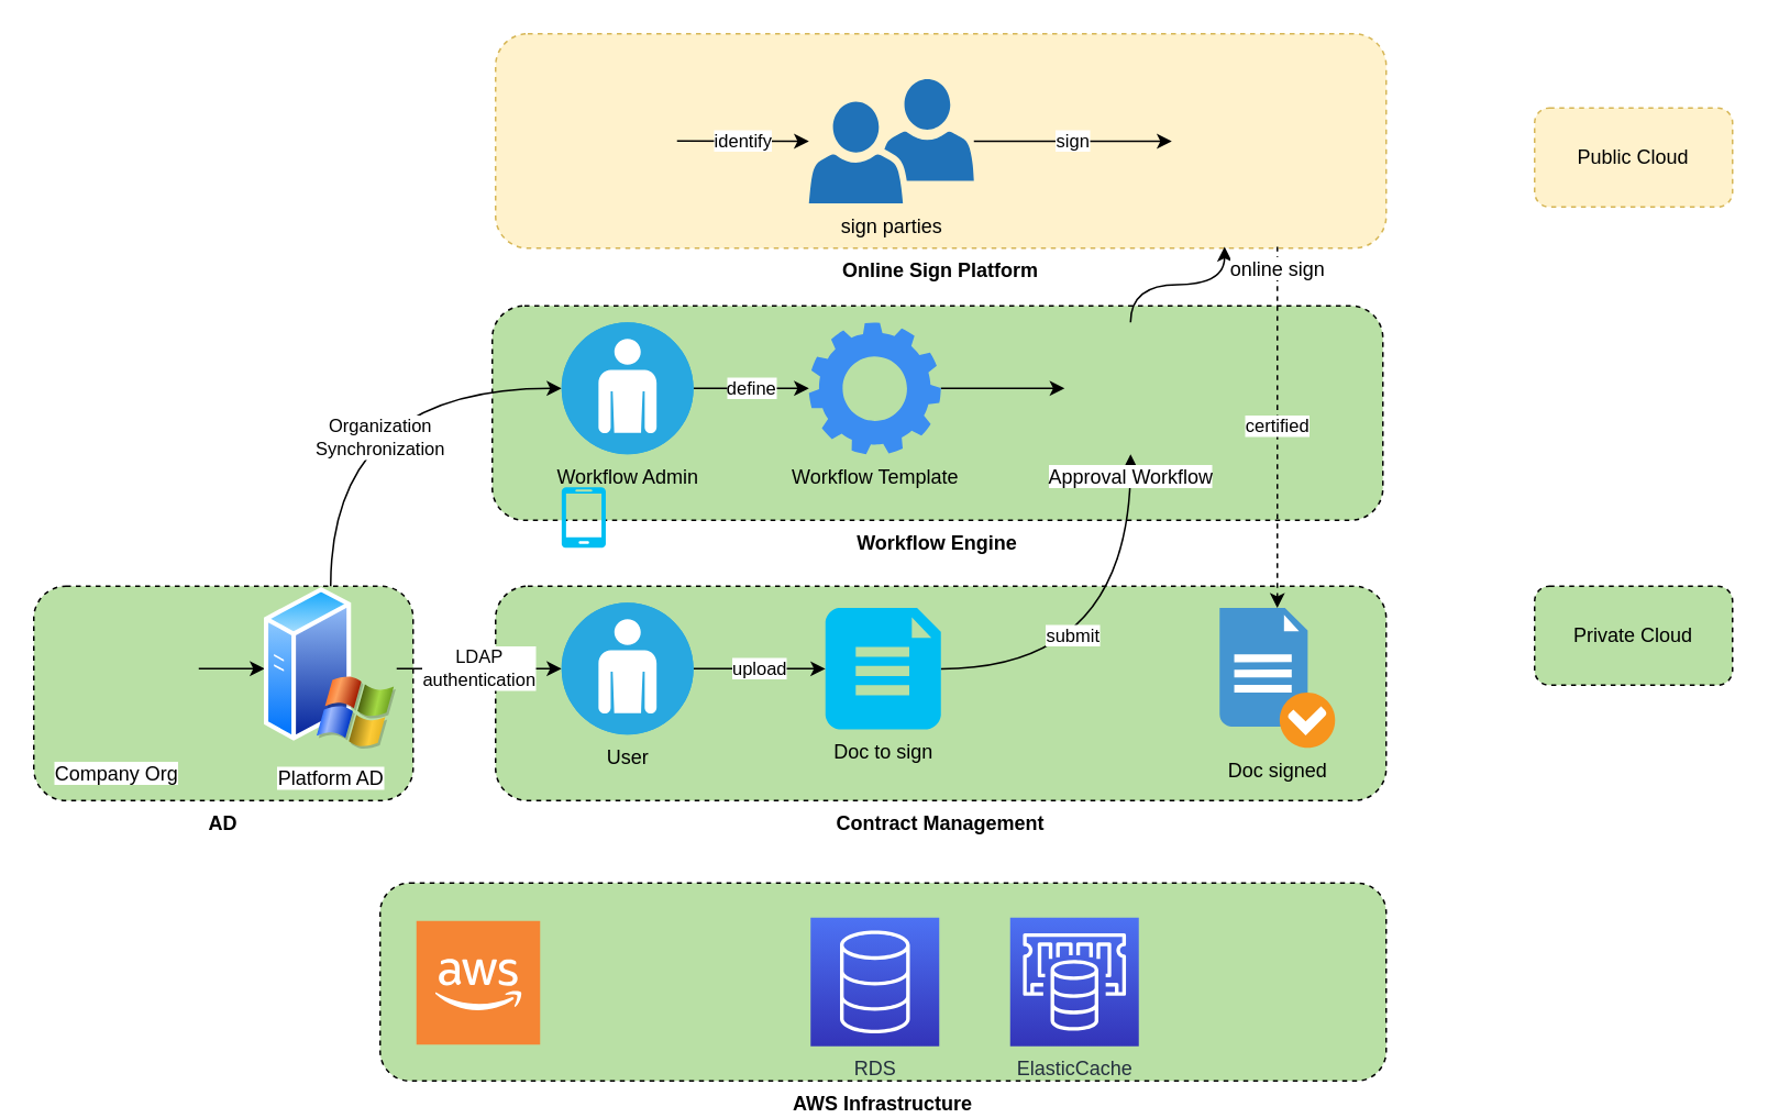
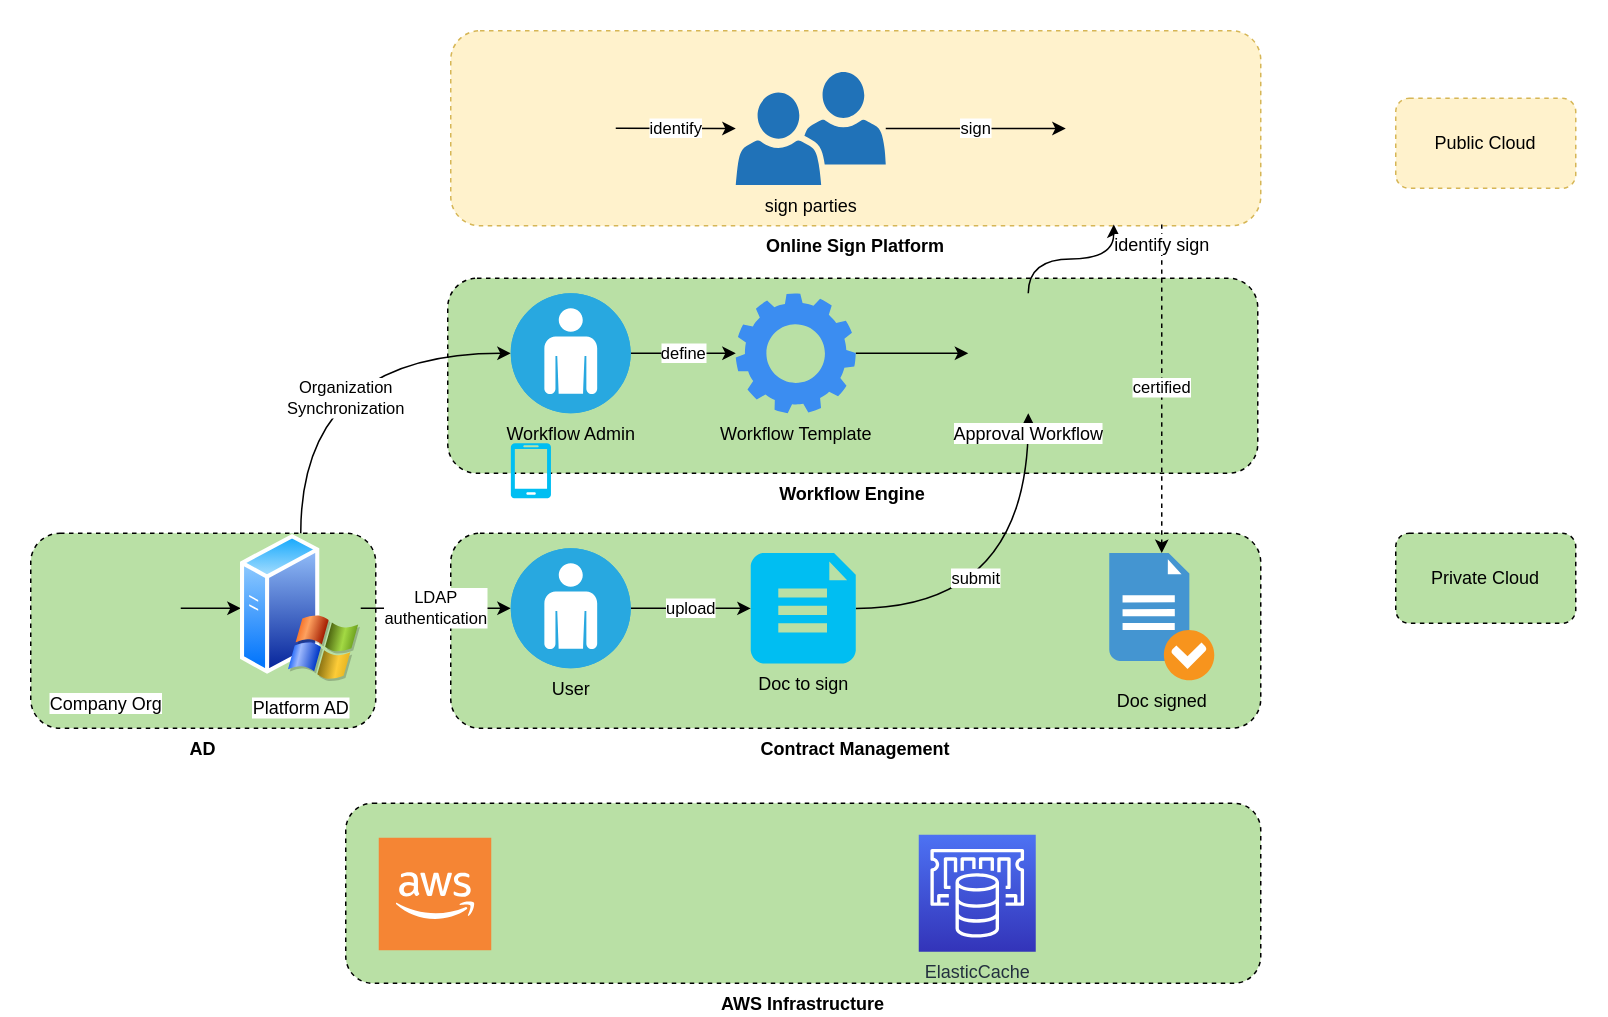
  <mxCell id="0" />
  <mxCell id="1" parent="0" />
  <mxCell id="2" value="&lt;b&gt;Online Sign Platform&lt;/b&gt;" style="rounded=1;whiteSpace=wrap;html=1;dashed=1;labelPosition=center;verticalLabelPosition=bottom;align=center;verticalAlign=top;fillColor=#fff2cc;strokeColor=#d6b656;" vertex="1" parent="1"><mxGeometry x="300" y="20" width="540" height="130" as="geometry" /></mxCell>
  <mxCell id="3" value="&lt;b&gt;Workflow Engine&lt;/b&gt;" style="rounded=1;whiteSpace=wrap;html=1;dashed=1;labelPosition=center;verticalLabelPosition=bottom;align=center;verticalAlign=top;fillColor=#B9E0A5;" vertex="1" parent="1"><mxGeometry x="298" y="185" width="540" height="130" as="geometry" /></mxCell>
  <mxCell id="4" value="&lt;b&gt;Contract Management&lt;/b&gt;" style="rounded=1;whiteSpace=wrap;html=1;dashed=1;labelPosition=center;verticalLabelPosition=bottom;align=center;verticalAlign=top;fillColor=#B9E0A5;" vertex="1" parent="1"><mxGeometry x="300" y="355" width="540" height="130" as="geometry" /></mxCell>
  <mxCell id="5" value="&lt;b&gt;AD&lt;/b&gt;" style="rounded=1;whiteSpace=wrap;html=1;dashed=1;labelPosition=center;verticalLabelPosition=bottom;align=center;verticalAlign=top;fillColor=#B9E0A5;" vertex="1" parent="1"><mxGeometry x="20" y="355" width="230" height="130" as="geometry" /></mxCell>
  <mxCell id="6" value="&lt;b&gt;AWS Infrastructure&lt;/b&gt;" style="rounded=1;whiteSpace=wrap;html=1;dashed=1;labelPosition=center;verticalLabelPosition=bottom;align=center;verticalAlign=top;fillColor=#B9E0A5;" vertex="1" parent="1"><mxGeometry x="230" y="535" width="610" height="120" as="geometry" /></mxCell>
  <mxCell id="7" style="edgeStyle=orthogonalEdgeStyle;rounded=0;orthogonalLoop=1;jettySize=auto;html=1;entryX=0;entryY=0.5;entryDx=0;entryDy=0;" edge="1" parent="1" source="8" target="11"><mxGeometry relative="1" as="geometry" /></mxCell>
  <mxCell id="8" value="Company Org" style="shape=image;html=1;verticalAlign=top;verticalLabelPosition=bottom;labelBackgroundColor=#ffffff;imageAspect=0;aspect=fixed;image=https://cdn3.iconfinder.com/data/icons/business-and-education-1/512/244_team_teamwork_organization_group_company-128.png" vertex="1" parent="1"><mxGeometry x="20" y="355" width="100" height="100" as="geometry" /></mxCell>
  <mxCell id="9" value="LDAP&lt;br&gt;authentication" style="edgeStyle=orthogonalEdgeStyle;curved=1;rounded=0;orthogonalLoop=1;jettySize=auto;html=1;entryX=0;entryY=0.5;entryDx=0;entryDy=0;entryPerimeter=0;" edge="1" parent="1" source="11" target="16"><mxGeometry relative="1" as="geometry" /></mxCell>
  <mxCell id="10" value="Organization&lt;br&gt;Synchronization" style="edgeStyle=orthogonalEdgeStyle;curved=1;rounded=0;orthogonalLoop=1;jettySize=auto;html=1;exitX=0.5;exitY=0;exitDx=0;exitDy=0;entryX=0;entryY=0.5;entryDx=0;entryDy=0;entryPerimeter=0;" edge="1" parent="1" source="11" target="31"><mxGeometry x="0.154" y="-30" relative="1" as="geometry"><mxPoint as="offset" /></mxGeometry></mxCell>
  <mxCell id="11" value="Platform AD" style="aspect=fixed;perimeter=ellipsePerimeter;html=1;align=center;shadow=0;dashed=0;spacingTop=3;image;image=img/lib/active_directory/windows_server_2.svg;" vertex="1" parent="1"><mxGeometry x="160" y="355" width="80" height="100" as="geometry" /></mxCell>
  <mxCell id="12" value="Doc signed" style="shadow=0;dashed=0;html=1;strokeColor=none;fillColor=#4495D1;labelPosition=center;verticalLabelPosition=bottom;verticalAlign=top;align=center;outlineConnect=0;shape=mxgraph.veeam.checked_doc;aspect=fixed;" vertex="1" parent="1"><mxGeometry x="739" y="368.16" width="70" height="84.89" as="geometry" /></mxCell>
  <mxCell id="13" value="submit" style="edgeStyle=orthogonalEdgeStyle;curved=1;rounded=0;orthogonalLoop=1;jettySize=auto;html=1;" edge="1" parent="1" source="14" target="18"><mxGeometry x="-0.347" y="20" relative="1" as="geometry"><mxPoint as="offset" /></mxGeometry></mxCell>
  <mxCell id="14" value="Doc to sign" style="verticalLabelPosition=bottom;html=1;verticalAlign=top;align=center;strokeColor=none;fillColor=#00BEF2;shape=mxgraph.azure.file_2;pointerEvents=1;aspect=fixed;" vertex="1" parent="1"><mxGeometry x="500" y="368.16" width="70" height="73.68" as="geometry" /></mxCell>
  <mxCell id="15" value="upload" style="edgeStyle=orthogonalEdgeStyle;curved=1;rounded=0;orthogonalLoop=1;jettySize=auto;html=1;" edge="1" parent="1" source="16" target="14"><mxGeometry relative="1" as="geometry" /></mxCell>
  <mxCell id="16" value="User" style="fillColor=#28A8E0;verticalLabelPosition=bottom;sketch=0;html=1;strokeColor=#ffffff;verticalAlign=top;align=center;points=[[0.145,0.145,0],[0.5,0,0],[0.855,0.145,0],[1,0.5,0],[0.855,0.855,0],[0.5,1,0],[0.145,0.855,0],[0,0.5,0]];pointerEvents=1;shape=mxgraph.cisco_safe.compositeIcon;bgIcon=ellipse;resIcon=mxgraph.cisco_safe.capability.user;aspect=fixed;" vertex="1" parent="1"><mxGeometry x="340" y="365" width="80" height="80" as="geometry" /></mxCell>
  <mxCell id="17" style="edgeStyle=orthogonalEdgeStyle;curved=1;rounded=0;orthogonalLoop=1;jettySize=auto;html=1;exitX=0.5;exitY=0;exitDx=0;exitDy=0;entryX=0.25;entryY=1;entryDx=0;entryDy=0;" edge="1" parent="1" source="18" target="20"><mxGeometry relative="1" as="geometry" /></mxCell>
  <mxCell id="18" value="Approval Workflow" style="shape=image;html=1;verticalAlign=top;verticalLabelPosition=bottom;labelBackgroundColor=#ffffff;imageAspect=0;aspect=fixed;image=https://cdn4.iconfinder.com/data/icons/web-ui-color/128/Checkmark-128.png" vertex="1" parent="1"><mxGeometry x="645" y="195" width="80" height="80" as="geometry" /></mxCell>
  <mxCell id="19" value="certified" style="edgeStyle=orthogonalEdgeStyle;curved=1;rounded=0;orthogonalLoop=1;jettySize=auto;html=1;dashed=1;" edge="1" parent="1" source="20" target="12"><mxGeometry relative="1" as="geometry"><mxPoint x="800" y="365" as="targetPoint" /></mxGeometry></mxCell>
- <mxCell id="20" value="online sign" style="shape=image;html=1;verticalAlign=top;verticalLabelPosition=bottom;labelBackgroundColor=#ffffff;imageAspect=0;aspect=fixed;image=https://cdn3.iconfinder.com/data/icons/lovely/PNG/128/Register.png" vertex="1" parent="1"><mxGeometry x="710" y="21.17" width="128" height="128" as="geometry" /></mxCell>
+ <mxCell id="20" value="identify sign" style="shape=image;html=1;verticalAlign=top;verticalLabelPosition=bottom;labelBackgroundColor=#ffffff;imageAspect=0;aspect=fixed;image=https://cdn3.iconfinder.com/data/icons/lovely/PNG/128/Register.png" vertex="1" parent="1"><mxGeometry x="710" y="21.17" width="128" height="128" as="geometry" /></mxCell>
  <mxCell id="21" value="" style="group" vertex="1" connectable="0" parent="1"><mxGeometry x="252" y="556" width="558" height="78" as="geometry" /></mxCell>
  <mxCell id="22" value="ElasticCache" style="sketch=0;points=[[0,0,0],[0.25,0,0],[0.5,0,0],[0.75,0,0],[1,0,0],[0,1,0],[0.25,1,0],[0.5,1,0],[0.75,1,0],[1,1,0],[0,0.25,0],[0,0.5,0],[0,0.75,0],[1,0.25,0],[1,0.5,0],[1,0.75,0]];outlineConnect=0;fontColor=#232F3E;gradientColor=#4D72F3;gradientDirection=north;fillColor=#3334B9;strokeColor=#ffffff;dashed=0;verticalLabelPosition=bottom;verticalAlign=top;align=center;html=1;fontSize=12;fontStyle=0;aspect=fixed;shape=mxgraph.aws4.resourceIcon;resIcon=mxgraph.aws4.elasticache;" vertex="1" parent="21"><mxGeometry x="360" width="78" height="78" as="geometry" /></mxCell>
- <mxCell id="23" value="RDS" style="sketch=0;points=[[0,0,0],[0.25,0,0],[0.5,0,0],[0.75,0,0],[1,0,0],[0,1,0],[0.25,1,0],[0.5,1,0],[0.75,1,0],[1,1,0],[0,0.25,0],[0,0.5,0],[0,0.75,0],[1,0.25,0],[1,0.5,0],[1,0.75,0]];outlineConnect=0;fontColor=#232F3E;gradientColor=#4D72F3;gradientDirection=north;fillColor=#3334B9;strokeColor=#ffffff;dashed=0;verticalLabelPosition=bottom;verticalAlign=top;align=center;html=1;fontSize=12;fontStyle=0;aspect=fixed;shape=mxgraph.aws4.resourceIcon;resIcon=mxgraph.aws4.database;" vertex="1" parent="21"><mxGeometry x="239" width="78" height="78" as="geometry" /></mxCell>
  <mxCell id="24" value="" style="outlineConnect=0;dashed=0;verticalLabelPosition=bottom;verticalAlign=top;align=center;html=1;shape=mxgraph.aws3.cloud_2;fillColor=#F58534;gradientColor=none;" vertex="1" parent="21"><mxGeometry y="2" width="75" height="75" as="geometry" /></mxCell>
  <mxCell id="25" value="" style="group" vertex="1" connectable="0" parent="1"><mxGeometry x="340" y="295" width="290" height="180" as="geometry" /></mxCell>
  <mxCell id="26" value="" style="verticalLabelPosition=bottom;html=1;verticalAlign=top;align=center;strokeColor=none;fillColor=#00BEF2;shape=mxgraph.azure.mobile;pointerEvents=1;" vertex="1" parent="25"><mxGeometry width="26.797" height="36.719" as="geometry" /></mxCell>
  <mxCell id="27" value="" style="shape=image;html=1;verticalAlign=top;verticalLabelPosition=bottom;labelBackgroundColor=#ffffff;imageAspect=0;aspect=fixed;image=https://cdn2.iconfinder.com/data/icons/whcompare-isometric-web-hosting-servers/50/web-browser-on-laptop-128.png" vertex="1" parent="25"><mxGeometry width="78.068" height="78.068" as="geometry" /></mxCell>
  <mxCell id="28" style="edgeStyle=orthogonalEdgeStyle;curved=1;rounded=0;orthogonalLoop=1;jettySize=auto;html=1;entryX=0;entryY=0.5;entryDx=0;entryDy=0;" edge="1" parent="1" source="29" target="18"><mxGeometry relative="1" as="geometry" /></mxCell>
  <mxCell id="29" value="Workflow Template" style="sketch=0;html=1;aspect=fixed;strokeColor=none;shadow=0;align=center;verticalAlign=top;fillColor=#3B8DF1;shape=mxgraph.gcp2.gear;labelPosition=center;verticalLabelPosition=bottom;" vertex="1" parent="1"><mxGeometry x="490" y="195" width="80" height="80" as="geometry" /></mxCell>
  <mxCell id="30" value="define" style="edgeStyle=orthogonalEdgeStyle;curved=1;rounded=0;orthogonalLoop=1;jettySize=auto;html=1;entryX=0;entryY=0.5;entryDx=0;entryDy=0;entryPerimeter=0;" edge="1" parent="1" source="31" target="29"><mxGeometry relative="1" as="geometry" /></mxCell>
  <mxCell id="31" value="Workflow Admin" style="fillColor=#28A8E0;verticalLabelPosition=bottom;sketch=0;html=1;strokeColor=#ffffff;verticalAlign=top;align=center;points=[[0.145,0.145,0],[0.5,0,0],[0.855,0.145,0],[1,0.5,0],[0.855,0.855,0],[0.5,1,0],[0.145,0.855,0],[0,0.5,0]];pointerEvents=1;shape=mxgraph.cisco_safe.compositeIcon;bgIcon=ellipse;resIcon=mxgraph.cisco_safe.capability.user;aspect=fixed;" vertex="1" parent="1"><mxGeometry x="340" y="195" width="80" height="80" as="geometry" /></mxCell>
  <mxCell id="32" value="sign" style="edgeStyle=orthogonalEdgeStyle;curved=1;rounded=0;orthogonalLoop=1;jettySize=auto;html=1;entryX=0;entryY=0.5;entryDx=0;entryDy=0;" edge="1" parent="1" source="33" target="20"><mxGeometry relative="1" as="geometry"><mxPoint x="630" y="135" as="sourcePoint" /></mxGeometry></mxCell>
  <mxCell id="33" value="sign parties" style="sketch=0;pointerEvents=1;shadow=0;dashed=0;html=1;strokeColor=none;fillColor=#505050;labelPosition=center;verticalLabelPosition=bottom;verticalAlign=top;outlineConnect=0;align=center;shape=mxgraph.office.users.users_two;fillColor=#2072B8;aspect=fixed;" vertex="1" parent="1"><mxGeometry x="490" y="47.45" width="100" height="75.44" as="geometry" /></mxCell>
  <mxCell id="34" value="identify" style="edgeStyle=orthogonalEdgeStyle;curved=1;rounded=0;orthogonalLoop=1;jettySize=auto;html=1;" edge="1" parent="1" source="35" target="33"><mxGeometry relative="1" as="geometry" /></mxCell>
  <mxCell id="35" value="" style="shape=image;html=1;verticalAlign=top;verticalLabelPosition=bottom;labelBackgroundColor=#ffffff;imageAspect=0;aspect=fixed;image=https://cdn4.iconfinder.com/data/icons/48-bubbles/48/31.ID-Horizontal-128.png" vertex="1" parent="1"><mxGeometry x="330" y="45" width="80" height="80" as="geometry" /></mxCell>
  <mxCell id="36" value="Private Cloud" style="rounded=1;whiteSpace=wrap;html=1;dashed=1;fillColor=#B9E0A5;" vertex="1" parent="1"><mxGeometry x="930" y="355" width="120" height="60" as="geometry" /></mxCell>
  <mxCell id="37" value="Public Cloud" style="rounded=1;whiteSpace=wrap;html=1;dashed=1;fillColor=#fff2cc;strokeColor=#d6b656;" vertex="1" parent="1"><mxGeometry x="930" y="65" width="120" height="60" as="geometry" /></mxCell>
